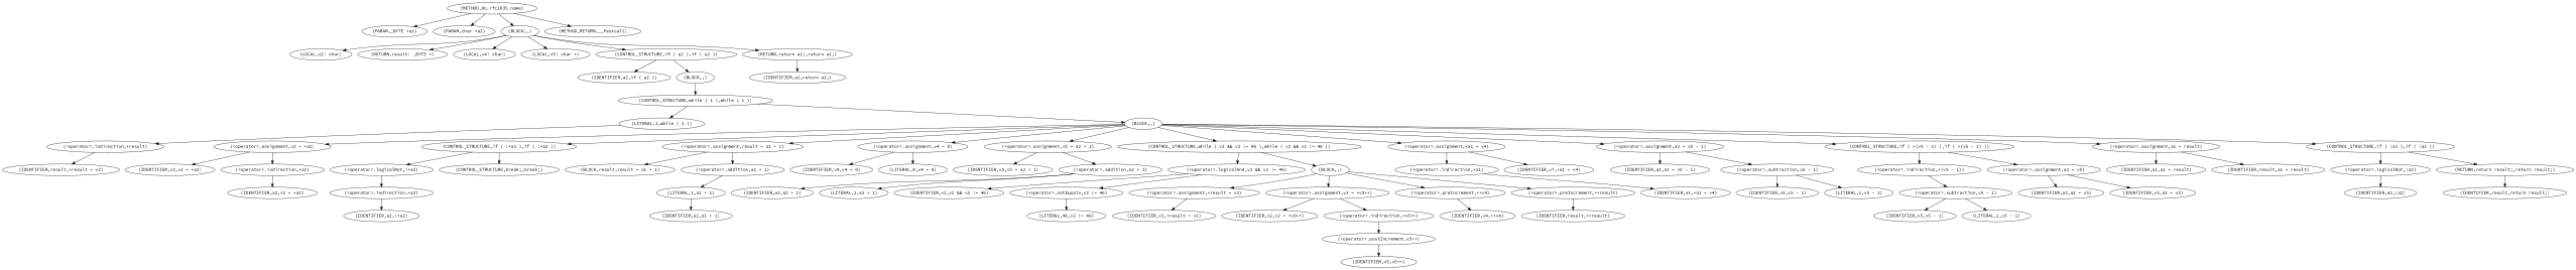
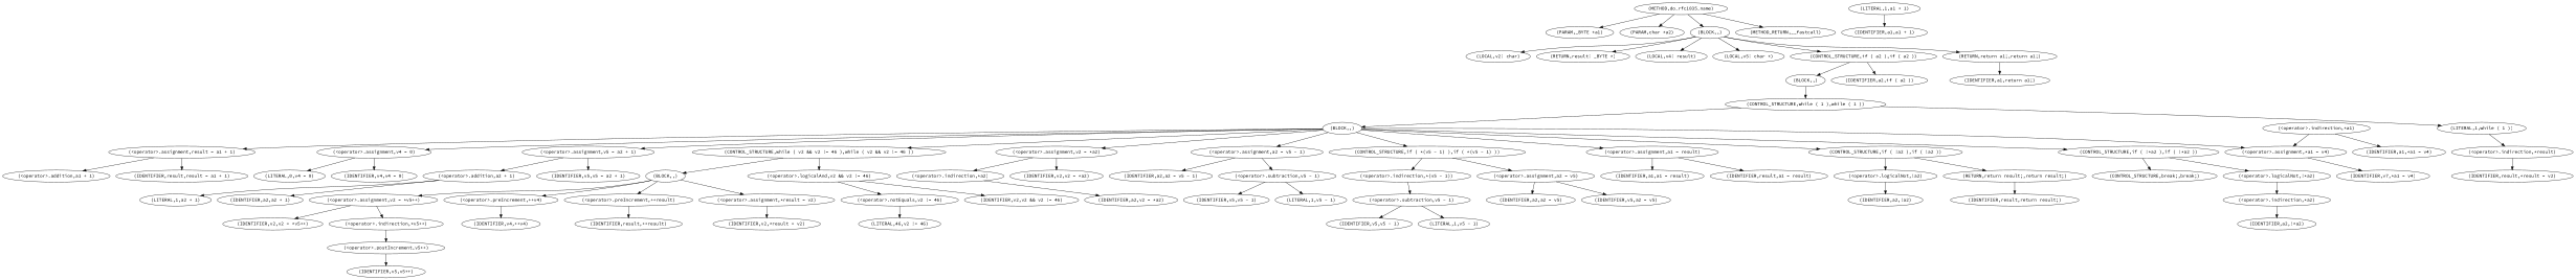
  digraph {
    fontname="Source Code Pro"
    node [fontname="Source Code Pro"]
    edge [fontname="Source Code Pro"]
    n1 [label="(METHOD,do_rfc1035_name)"]
    n2 [label="(PARAM,_BYTE *a1)"]
    n3 [label="(PARAM,char *a2)"]
    n4 [label="(BLOCK,,)"]
    n5 [label="(METHOD_RETURN,__fastcall)"]
    n6 [label="(LOCAL,v2: char)"]
    n7 [label="(RETURN,result: _BYTE *)"]
-   n8 [label="(LOCAL,v4: char)"]
+   n8 [label="(LOCAL,v4: result)"]
    n9 [label="(LOCAL,v5: char *)"]
    n10 [label="(CONTROL_STRUCTURE,if ( a2 ),if ( a2 ))"]
    n11 [label="(RETURN,return a1;,return a1;)"]
    n12 [label="(IDENTIFIER,a2,if ( a2 ))"]
    n13 [label="(BLOCK,,)"]
    n14 [label="(IDENTIFIER,a1,return a1;)"]
    n15 [label="(CONTROL_STRUCTURE,while ( 1 ),while ( 1 ))"]
    n16 [label="(LITERAL,1,while ( 1 ))"]
    n17 [label="(BLOCK,,)"]
    n18 [label="(<operator>.indirection,*result)"]
    n19 [label="(<operator>.assignment,v2 = *a2)"]
    n20 [label="(CONTROL_STRUCTURE,if ( !*a2 ),if ( !*a2 ))"]
    n21 [label="(<operator>.assignment,result = a1 + 1)"]
    n22 [label="(<operator>.assignment,v4 = 0)"]
    n23 [label="(<operator>.assignment,v5 = a2 + 1)"]
    n24 [label="(CONTROL_STRUCTURE,while ( v2 && v2 != 46 ),while ( v2 && v2 != 46 ))"]
    n25 [label="(<operator>.assignment,*a1 = v4)"]
    n26 [label="(<operator>.assignment,a2 = v5 - 1)"]
    n27 [label="(CONTROL_STRUCTURE,if ( *(v5 - 1) ),if ( *(v5 - 1) ))"]
    n28 [label="(<operator>.assignment,a1 = result)"]
    n29 [label="(CONTROL_STRUCTURE,if ( !a2 ),if ( !a2 ))"]
    n30 [label="(IDENTIFIER,v2,v2 = *a2)"]
    n31 [label="(<operator>.indirection,*a2)"]
    n32 [label="(<operator>.logicalNot,!*a2)"]
    n33 [label="(CONTROL_STRUCTURE,break;,break;)"]
-   n34 [label="(BLOCK,result,result = a1 + 1)"]
+   n34 [label="(IDENTIFIER,result,result = a1 + 1)"]
    n35 [label="(<operator>.addition,a1 + 1)"]
    n36 [label="(IDENTIFIER,v4,v4 = 0)"]
    n37 [label="(LITERAL,0,v4 = 0)"]
    n38 [label="(IDENTIFIER,v5,v5 = a2 + 1)"]
    n39 [label="(<operator>.addition,a2 + 1)"]
    n40 [label="(<operator>.logicalAnd,v2 && v2 != 46)"]
    n41 [label="(BLOCK,,)"]
    n42 [label="(<operator>.indirection,*a1)"]
    n43 [label="(IDENTIFIER,v7,*a1 = v4)"]
    n44 [label="(IDENTIFIER,a2,a2 = v5 - 1)"]
    n45 [label="(<operator>.subtraction,v5 - 1)"]
    n46 [label="(<operator>.indirection,*(v5 - 1))"]
    n47 [label="(<operator>.assignment,a2 = v5)"]
    n48 [label="(IDENTIFIER,a1,a1 = result)"]
    n49 [label="(IDENTIFIER,result,a1 = result)"]
    n50 [label="(<operator>.logicalNot,!a2)"]
    n51 [label="(RETURN,return result;,return result;)"]
    n52 [label="(IDENTIFIER,a2,v2 = *a2)"]
    n53 [label="(<operator>.indirection,*a2)"]
    n54 [label="(IDENTIFIER,a2,!*a2)"]
    n55 [label="(LITERAL,1,a1 + 1)"]
    n56 [label="(IDENTIFIER,a1,a1 + 1)"]
    n57 [label="(IDENTIFIER,a2,a2 + 1)"]
    n58 [label="(LITERAL,1,a2 + 1)"]
    n59 [label="(IDENTIFIER,v2,v2 && v2 != 46)"]
    n60 [label="(<operator>.notEquals,v2 != 46)"]
    n61 [label="(<operator>.assignment,*result = v2)"]
    n62 [label="(<operator>.assignment,v2 = *v5++)"]
    n63 [label="(<operator>.preIncrement,++v4)"]
    n64 [label="(<operator>.preIncrement,++result)"]
    n65 [label="(LITERAL,46,v2 != 46)"]
    n66 [label="(IDENTIFIER,v2,*result = v2)"]
    n67 [label="(IDENTIFIER,v2,v2 = *v5++)"]
    n68 [label="(<operator>.indirection,*v5++)"]
    n69 [label="(IDENTIFIER,v4,++v4)"]
    n70 [label="(IDENTIFIER,result,++result)"]
    n71 [label="(IDENTIFIER,result,*result = v2)"]
    n72 [label="(<operator>.postIncrement,v5++)"]
    n73 [label="(IDENTIFIER,v5,v5++)"]
    n74 [label="(IDENTIFIER,a1,*a1 = v4)"]
    n75 [label="(IDENTIFIER,v5,v5 - 1)"]
    n76 [label="(LITERAL,1,v5 - 1)"]
    n77 [label="(<operator>.subtraction,v5 - 1)"]
    n78 [label="(IDENTIFIER,a2,a2 = v5)"]
    n79 [label="(IDENTIFIER,v5,a2 = v5)"]
    n80 [label="(IDENTIFIER,v5,v5 - 1)"]
    n81 [label="(LITERAL,1,v5 - 1)"]
    n82 [label="(IDENTIFIER,a2,!a2)"]
    n83 [label="(IDENTIFIER,result,return result;)"]
    n1 -> n2
    n1 -> n3
    n1 -> n4
    n1 -> n5
    n4 -> n6
    n4 -> n7
    n4 -> n8
    n4 -> n9
    n4 -> n10
    n4 -> n11
    n10 -> n12
    n10 -> n13
    n11 -> n14
    n13 -> n15
    n15 -> n16
    n15 -> n17
    n16 -> n18
    n17 -> n19
    n17 -> n20
    n17 -> n21
    n17 -> n22
    n17 -> n23
    n17 -> n24
    n17 -> n25
    n17 -> n26
    n17 -> n27
    n17 -> n28
    n17 -> n29
    n18 -> n71
    n19 -> n30
    n19 -> n31
    n20 -> n32
    n20 -> n33
    n21 -> n34
    n21 -> n35
    n22 -> n36
    n22 -> n37
    n23 -> n38
    n23 -> n39
    n24 -> n40
    n24 -> n41
-   n25 -> n42
+   n42 -> n25
    n25 -> n43
    n26 -> n44
    n26 -> n45
    n27 -> n46
    n27 -> n47
    n28 -> n48
    n28 -> n49
    n29 -> n50
    n29 -> n51
    n31 -> n52
    n32 -> n53
-   n35 -> n55
    n39 -> n57
    n39 -> n58
    n40 -> n59
    n40 -> n60
    n41 -> n61
    n41 -> n62
    n41 -> n63
    n41 -> n64
    n42 -> n74
    n45 -> n75
    n45 -> n76
    n46 -> n77
    n47 -> n78
    n47 -> n79
    n50 -> n82
    n51 -> n83
    n53 -> n54
    n55 -> n56
    n60 -> n65
    n61 -> n66
    n62 -> n67
    n62 -> n68
    n63 -> n69
    n64 -> n70
    n68 -> n72
    n72 -> n73
    n77 -> n80
    n77 -> n81
  }
